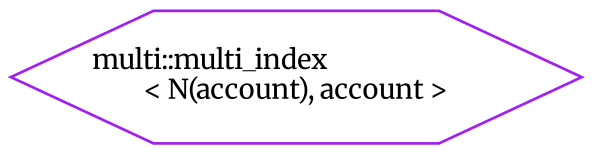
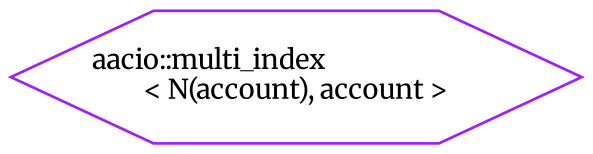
  digraph {
    rankdir=LR
    fontname=Merriweather
-   n1 [color=purple fillcolor=white fontname=Merriweather fontsize=10 height=0.2 label="multi::multi_index\l\< N(account), account \>" shape=hexagon style=filled width=0.4]
+   n1 [color=purple fillcolor=white fontname=Merriweather fontsize=10 height=0.2 label="aacio::multi_index\l\< N(account), account \>" shape=hexagon style=filled width=0.4]
  }
